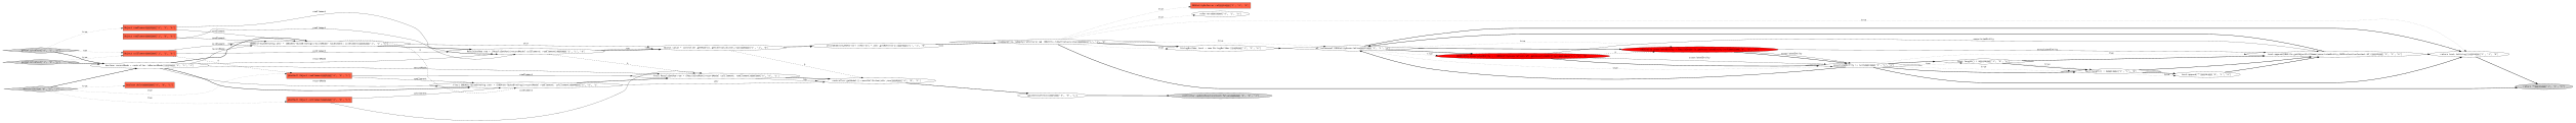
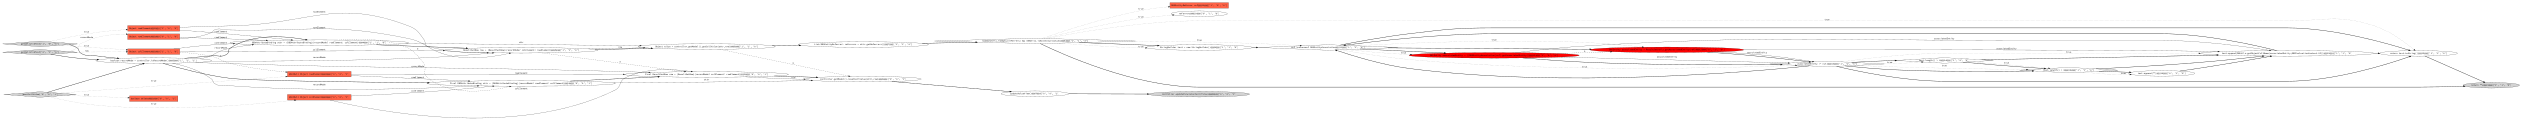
  digraph {
    fontname="Source Code Pro"
    rankdir=LR
    node [fillcolor=white fontname="Source Code Pro" shape=ellipse style=filled]
    edge [fontname="Source Code Pro" style=bold]
    n1 [label="DBDAttributeBinding attr = (DBDAttributeBinding)(recordMode? rowElement: colElement)@@@4@@@['1', '1', '0']"]
    n2 [label="final DBDAttributeBinding attr = (DBDAttributeBinding)(recordMode? rowElement: colElement)@@@4@@@['0', '0', '1']"]
    n3 [label="ResultSetRow row = (ResultSetRow)(recordMode? colElement: rowElement)@@@5@@@['1', '1', '0']"]
    n4 [label="Object value = controller.getModel().getCellValue(attr,row)@@@6@@@['1', '1', '0']"]
    n5 [label="final ResultSetRow row = (ResultSetRow)(recordMode? colElement: rowElement)@@@5@@@['0', '0', '1']"]
    n6 [label="controller.getModel().resetCellValue(attr,row)@@@6@@@['0', '0', '1']"]
    n7 [label="List<DBSEntityReferrer> referrers = attr.getReferrers()@@@7@@@['1', '1', '0']"]
    n8 [fillcolor=lightgray label="getCellLinkText['1', '0', '0']" shape=diamond]
    n9 [fillcolor=tomato label="Object rowElement@@@2@@@['1', '0', '0']" shape=box]
    n10 [fillcolor=tomato label="Object colElement@@@2@@@['1', '1', '0']" shape=box]
    n11 [label="boolean recordMode = controller.isRecordMode()@@@3@@@['1', '1', '1']"]
    n12 [fillcolor=tomato label="@NotNull Object rowElement@@@2@@@['0', '0', '1']" shape=box]
    n13 [fillcolor=tomato label="boolean delete@@@2@@@['0', '0', '1']" shape=box]
    n14 [label="updateValueView()@@@7@@@['0', '0', '1']"]
    n15 [fillcolor=lightgray label="getCellLinkText['0', '1', '0']" shape=diamond]
    n16 [fillcolor=tomato label="Object rowElement@@@2@@@['0', '1', '0']" shape=box]
    n17 [label="referrers@@@10@@@['0', '1', '0']"]
    n18 [label="ref instanceof DBSEntityAssociation@@@11@@@['1', '1', '0']" shape=diamond]
    n19 [label="associatedEntity != null@@@13@@@['1', '1', '0']" shape=diamond]
    n20 [label="return text.toString()@@@19@@@['1', '1', '0']"]
    n21 [fillcolor=red label="DBSEntity associatedEntity = ((DBSEntityAssociation)ref).getAssociatedEntity()@@@12@@@['1', '0', '0']"]
    n22 [fillcolor=red label="DBSEntity associatedEntity = ResultSetUtils.getAssociatedEntity(ref)@@@12@@@['0', '1', '0']"]
    n23 [label="text.append(DBUtils.getObjectFullName(associatedEntity,DBPEvaluationContext.UI))@@@15@@@['1', '1', '0']"]
    n24 [label="text.length() > 0@@@14@@@['1', '1', '0']" shape=diamond]
    n25 [label="text.length() > 0@@@14@@@['1', '0', '0']" shape=diamond]
    n26 [fillcolor=lightgray label="return \"\"@@@21@@@['1', '1', '0']"]
    n27 [label="text.append(\"\")@@@14@@@['0', '1', '0']"]
    n28 [fillcolor=lightgray label="resetCellValue['0', '0', '1']" shape=diamond]
    n29 [fillcolor=tomato label="@NotNull Object colElement@@@2@@@['0', '0', '1']" shape=box]
    n30 [fillcolor=lightgray label="controller.updatePanelsContent(false)@@@8@@@['0', '0', '1']"]
    n31 [fillcolor=tomato label="DBSEntityReferrer ref@@@10@@@['1', '0', '0']" shape=box]
    n32 [label="StringBuilder text = new StringBuilder()@@@9@@@['1', '1', '0']"]
    n33 [label="!CommonUtils.isEmpty(referrers) && !DBUtils.isNullValue(value)@@@8@@@['1', '1', '0']" shape=diamond]
    n1 -> n2 [label=0 style=dashed]
    n1 -> n3
    n1 -> n4 [label=attr style=solid]
    n2 -> n5
    n2 -> n6 [label=attr style=solid]
    n3 -> n4 [label=row style=solid]
    n3 -> n4
    n3 -> n5 [label=0 style=dashed]
    n4 -> n6 [label=0 style=dashed]
    n4 -> n7
    n5 -> n6 [label=row style=solid]
    n5 -> n6
    n6 -> n14
    n7 -> n33
+   n8 -> n9 [label=true style=dotted]
    n8 -> n10 [label=true style=dotted]
    n8 -> n11
    n9 -> n1 [label=rowElement style=solid]
    n9 -> n3 [label=rowElement style=solid]
    n10 -> n1 [label=colElement style=solid]
    n10 -> n3 [label=colElement style=solid]
    n10 -> n12 [label=0 style=dashed]
    n11 -> n1 [label=recordMode style=solid]
    n11 -> n1
    n11 -> n2 [label=recordMode style=solid]
    n11 -> n2
    n11 -> n3 [label=recordMode style=solid]
    n11 -> n5 [label=recordMode style=solid]
    n12 -> n2 [label=rowElement style=solid]
    n12 -> n5 [label=rowElement style=solid]
    n14 -> n30
    n15 -> n10 [label=row style=dotted]
    n15 -> n11
-   n15 -> n16 [label=true style=dotted]
+   n15 -> n16 [label=recordMode style=dotted]
    n16 -> n1 [label=rowElement style=solid]
    n16 -> n3 [label=rowElement style=solid]
    n18 -> n19 [label=true style=dotted]
    n18 -> n20
    n18 -> n21
    n18 -> n21 [label=true style=dotted]
    n18 -> n22 [label=true style=dotted]
    n18 -> n22
    n19 -> n18
    n19 -> n20
    n19 -> n23 [label=true style=dotted]
    n19 -> n24 [label=true style=dotted]
    n19 -> n24
    n19 -> n25
    n19 -> n25 [label=true style=dotted]
    n20 -> n26
    n21 -> n19 [label=associatedEntity style=solid]
    n21 -> n19
    n21 -> n22 [label=0 style=dashed]
    n21 -> n23 [label=associatedEntity style=solid]
    n22 -> n19 [label=associatedEntity style=solid]
    n22 -> n19
    n22 -> n23 [label=associatedEntity style=solid]
    n23 -> n18
    n23 -> n20
    n24 -> n23
    n24 -> n27 [label=true style=dotted]
    n24 -> n27
    n25 -> n23
    n25 -> n24
    n25 -> n24 [label=true style=dotted]
    n27 -> n23
    n28 -> n11
    n28 -> n12 [label=true style=dotted]
    n28 -> n13 [label=true style=dotted]
    n28 -> n29 [label=true style=dotted]
    n29 -> n2 [label=colElement style=solid]
    n29 -> n5 [label=colElement style=solid]
    n32 -> n18
    n33 -> n17 [label=true style=dotted]
    n33 -> n18 [label=true style=dotted]
    n33 -> n20 [label=true style=dotted]
    n33 -> n26
    n33 -> n31 [label=true style=dotted]
    n33 -> n32
    n33 -> n32 [label=true style=dotted]
  }
